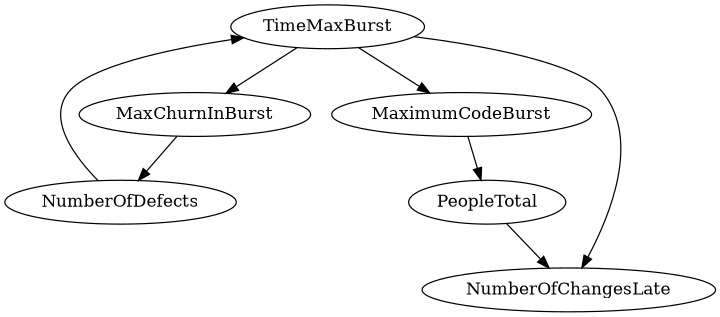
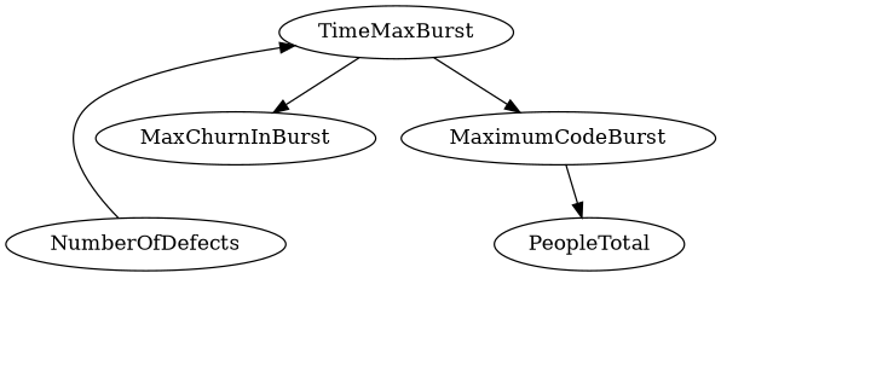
  digraph {
    MaximumCodeBurst
    PeopleTotal
-   NumberOfChangesLate
    NumberOfDefects
    TimeMaxBurst
    MaxChurnInBurst
    MaximumCodeBurst -> PeopleTotal
-   PeopleTotal -> NumberOfChangesLate
    NumberOfDefects -> TimeMaxBurst
    TimeMaxBurst -> MaximumCodeBurst
-   TimeMaxBurst -> NumberOfChangesLate
    TimeMaxBurst -> MaxChurnInBurst
-   MaxChurnInBurst -> NumberOfDefects
  }
